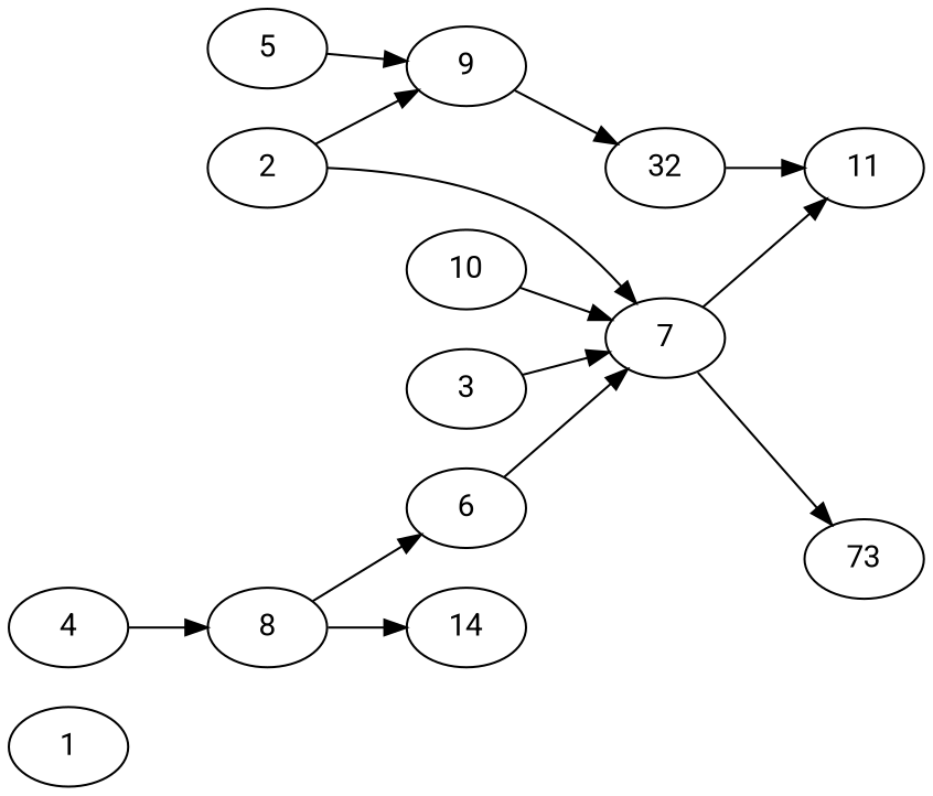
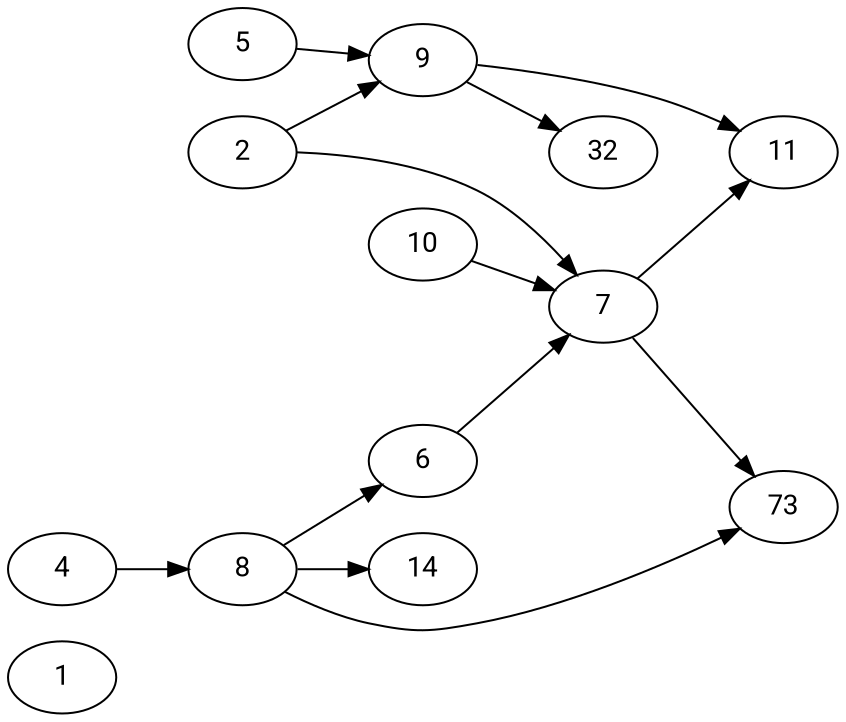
  digraph {
    fontname=Roboto
    rankdir=LR
    node [alpha=0.07 fontname=Roboto]
    edge [fontname=Roboto]
    1 [alpha=0.16 expect_size=44896256]
    2 [alpha=0.08 expect_size=8612864]
    7 [expect_size=26321920]
    9 [alpha=0.17 expect_size=40911872]
    11 [alpha=0.18 expect_size=32499712]
    n6 [alpha=0.01 expect_size=42009600 label=73]
    n7 [alpha=0.14 expect_size=22837248 label=32]
    10 [alpha=0.10 expect_size=32429056]
-   3 [alpha=0.19 expect_size=50282496]
    4 [alpha=0.19 expect_size=13513728]
    8 [alpha=0.02 expect_size=17282048]
    14 [alpha=0.11 expect_size=40419328]
    6 [alpha=0.17 expect_size=12484608]
    5 [expect_size=26498048]
    2 -> 7
    2 -> 9
    7 -> 11
    7 -> n6
-   n7 -> 11
+   9 -> 11
    9 -> n7
    10 -> 7
-   3 -> 7
    4 -> 8
+   8 -> n6
    8 -> 14
    8 -> 6
    6 -> 7
    5 -> 9
  }
